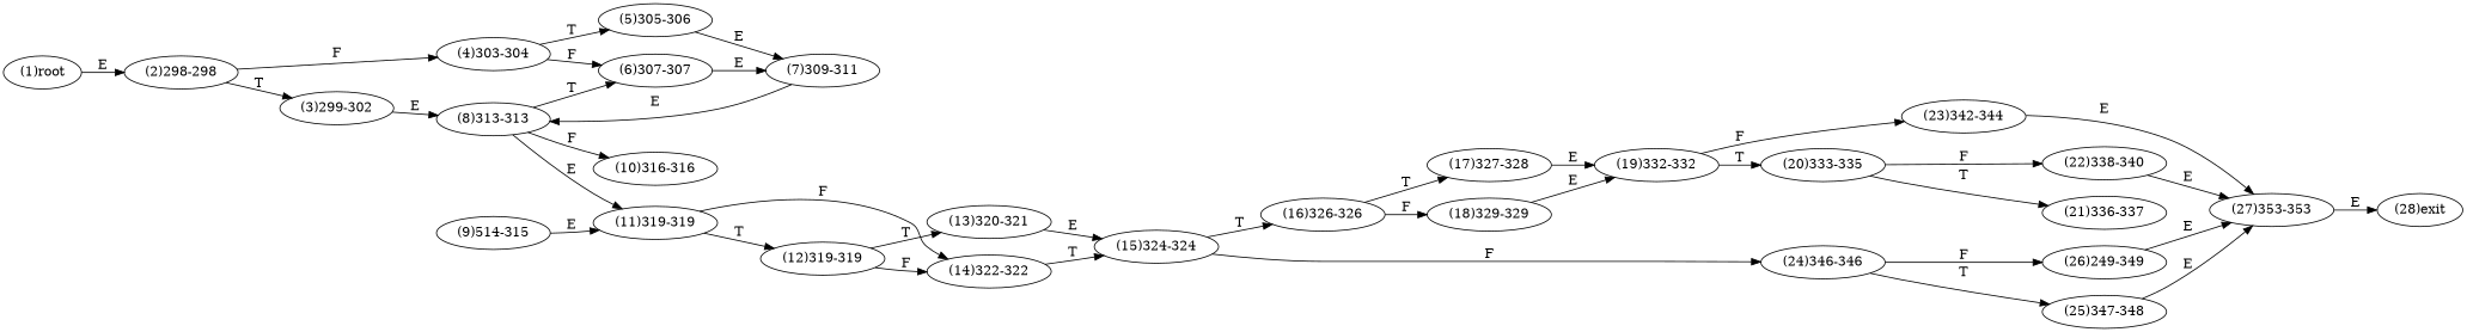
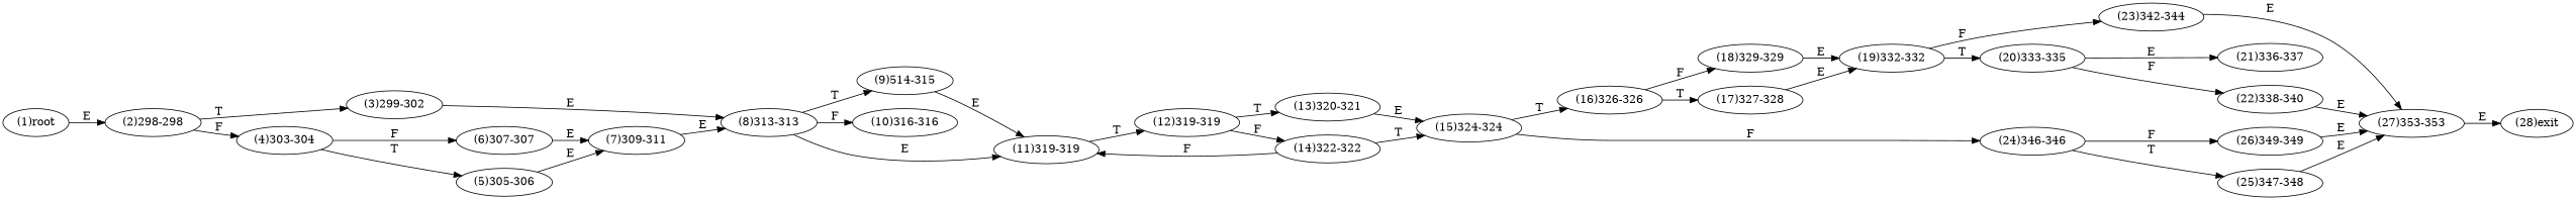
  digraph {
    rankdir=LR
    n1 [label="(1)root"]
    n2 [label="(2)298-298"]
    n3 [label="(3)299-302"]
    n4 [label="(4)303-304"]
    n5 [label="(8)313-313"]
    n6 [label="(5)305-306"]
    n7 [label="(6)307-307"]
    n8 [label="(9)514-315"]
    n9 [label="(10)316-316"]
    n10 [label="(11)319-319"]
    n11 [label="(7)309-311"]
    n12 [label="(12)319-319"]
    n13 [label="(14)322-322"]
    n14 [label="(13)320-321"]
    n15 [label="(15)324-324"]
    n16 [label="(16)326-326"]
    n17 [label="(24)346-346"]
    n18 [label="(17)327-328"]
    n19 [label="(18)329-329"]
    n20 [label="(25)347-348"]
-   n21 [label="(26)249-349"]
+   n21 [label="(26)349-349"]
    n22 [label="(19)332-332"]
    n23 [label="(20)333-335"]
    n24 [label="(23)342-344"]
    n25 [label="(21)336-337"]
    n26 [label="(22)338-340"]
    n27 [label="(27)353-353"]
    n28 [label="(28)exit"]
    n1 -> n2 [label=E]
    n2 -> n3 [label=T]
    n2 -> n4 [label=F]
    n3 -> n5 [label=E]
    n4 -> n6 [label=T]
    n4 -> n7 [label=F]
-   n5 -> n7 [label=T]
+   n5 -> n8 [label=T]
    n5 -> n9 [label=F]
    n5 -> n10 [label=E]
    n6 -> n11 [label=E]
    n7 -> n11 [label=E]
    n8 -> n10 [label=E]
    n10 -> n12 [label=T]
-   n10 -> n13 [label=F]
+   n13 -> n10 [label=F]
    n11 -> n5 [label=E]
    n12 -> n13 [label=F]
    n12 -> n14 [label=T]
    n13 -> n15 [label=T]
    n14 -> n15 [label=E]
    n15 -> n16 [label=T]
    n15 -> n17 [label=F]
    n16 -> n18 [label=T]
    n16 -> n19 [label=F]
    n17 -> n20 [label=T]
    n17 -> n21 [label=F]
    n18 -> n22 [label=E]
    n19 -> n22 [label=E]
    n20 -> n27 [label=E]
    n21 -> n27 [label=E]
    n22 -> n23 [label=T]
    n22 -> n24 [label=F]
-   n23 -> n25 [label=T]
+   n23 -> n25 [label=E]
    n23 -> n26 [label=F]
    n24 -> n27 [label=E]
    n26 -> n27 [label=E]
    n27 -> n28 [label=E]
  }
